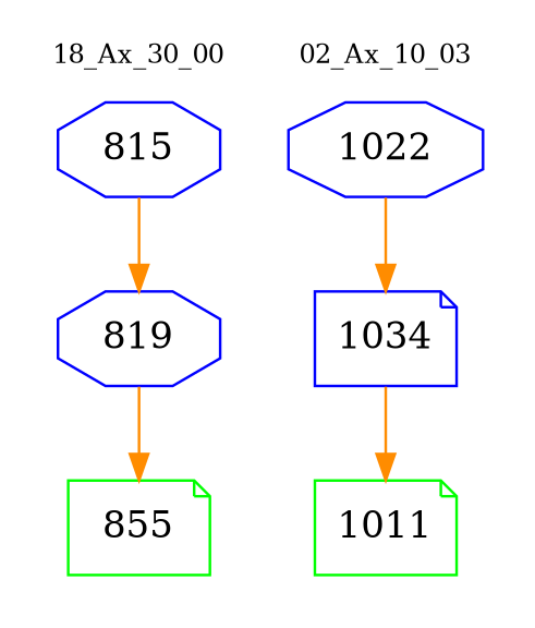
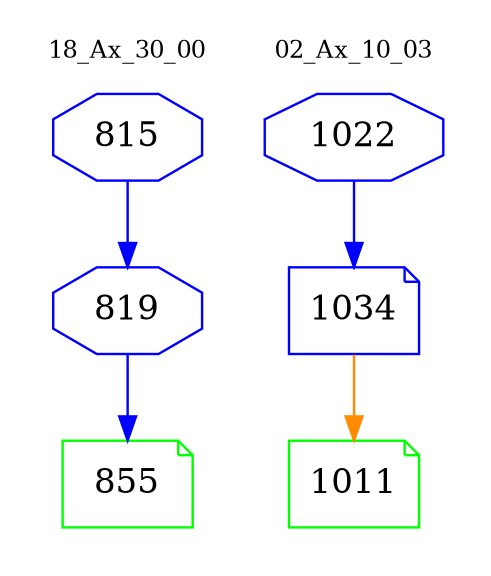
  digraph {
    node [color=blue shape=octagon]
    edge [color=blue]
    n1 [label=815]
    n2 [label=819]
    n3 [color=green label=855 shape=note]
    n4 [label=1022]
    n5 [label=1034 shape=note]
    n6 [color=green label=1011 shape=note]
    subgraph cluster_1 {
      color=white
      fontsize=10
      label="18_Ax_30_00"
      n1
      n2
      n3
    }
    subgraph cluster_2 {
      color=white
      fontsize=10
      label="02_Ax_10_03"
      n4
      n5
      n6
    }
-   n1 -> n2 [color=darkorange]
-   n2 -> n3 [color=darkorange]
-   n4 -> n5 [color=darkorange]
+   n1 -> n2
+   n2 -> n3
+   n4 -> n5
    n5 -> n6 [color=darkorange]
  }
